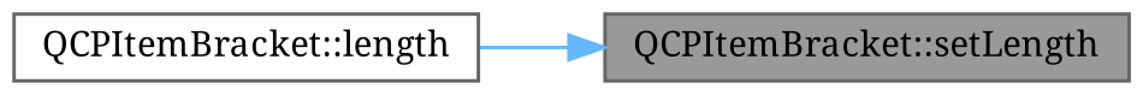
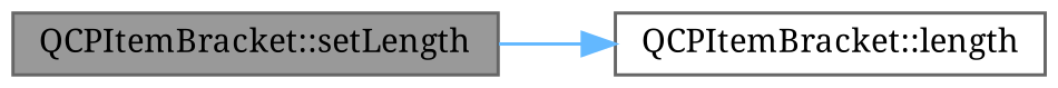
  digraph {
    rankdir=LR
    fontname="Noto Serif"
    node [fontname="Noto Serif" fontsize=10 shape=box style=filled]
    n1 [color=gray40 fillcolor=grey60 fontcolor=black height=0.2 label="QCPItemBracket::setLength" width=0.4]
    n2 [color=grey40 fillcolor=white height=0.2 label="QCPItemBracket::length" width=0.4]
-   n2 -> n1 [color=steelblue1 fontname="Noto Serif" fontsize=10 labelfontname=Helvetica labelfontsize=10 style=solid]
+   n1 -> n2 [color=steelblue1 fontname="Noto Serif" fontsize=10 labelfontname=Helvetica labelfontsize=10 style=solid]
  }
